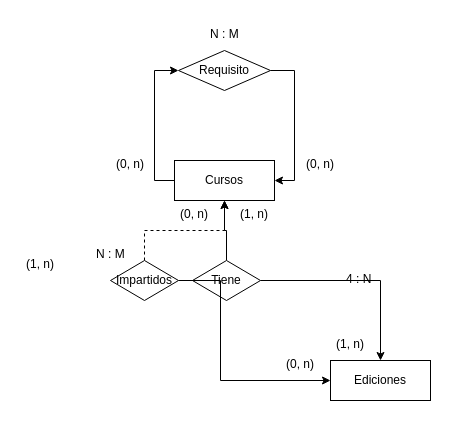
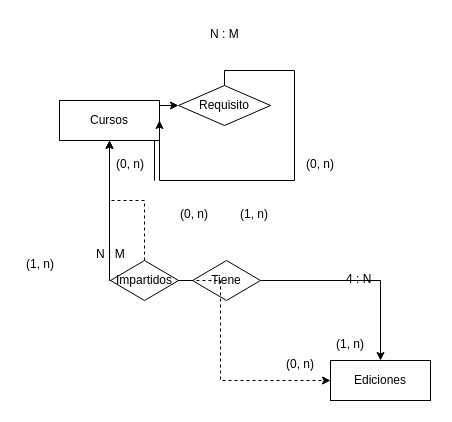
  <mxCell id="0" />
  <mxCell id="1" parent="0" />
  <mxCell id="2" style="edgeStyle=orthogonalEdgeStyle;rounded=0;orthogonalLoop=1;jettySize=auto;html=1;entryX=0;entryY=0.5;entryDx=0;entryDy=0;" edge="1" parent="1" source="3" target="6"><mxGeometry relative="1" as="geometry"><Array as="points"><mxPoint x="154" y="180" /><mxPoint x="154" y="70" /></Array></mxGeometry></mxCell>
- <mxCell id="3" value="Cursos" style="whiteSpace=wrap;html=1;align=center;" vertex="1" parent="1"><mxGeometry x="174" y="160" width="100" height="40" as="geometry" /></mxCell>
+ <mxCell id="3" value="Cursos" style="whiteSpace=wrap;html=1;align=center;" vertex="1" parent="1"><mxGeometry x="59" y="100" width="100" height="40" as="geometry" /></mxCell>
  <mxCell id="4" value="Ediciones" style="whiteSpace=wrap;html=1;align=center;" vertex="1" parent="1"><mxGeometry x="330" y="360" width="100" height="40" as="geometry" /></mxCell>
  <mxCell id="5" style="edgeStyle=orthogonalEdgeStyle;rounded=0;orthogonalLoop=1;jettySize=auto;html=1;entryX=1;entryY=0.5;entryDx=0;entryDy=0;" edge="1" parent="1" source="6" target="3"><mxGeometry relative="1" as="geometry"><Array as="points"><mxPoint x="294" y="70" /><mxPoint x="294" y="180" /></Array></mxGeometry></mxCell>
- <mxCell id="6" value="Requisito" style="shape=rhombus;perimeter=rhombusPerimeter;whiteSpace=wrap;html=1;align=center;" vertex="1" parent="1"><mxGeometry x="178" y="50" width="92" height="40" as="geometry" /></mxCell>
+ <mxCell id="6" value="Requisito" style="shape=rhombus;perimeter=rhombusPerimeter;whiteSpace=wrap;html=1;align=center;" vertex="1" parent="1"><mxGeometry x="178" y="85" width="92" height="40" as="geometry" /></mxCell>
  <mxCell id="7" value="(0, n)" style="text;strokeColor=none;fillColor=none;spacingLeft=4;spacingRight=4;overflow=hidden;rotatable=0;points=[[0,0.5],[1,0.5]];portConstraint=eastwest;fontSize=12;whiteSpace=wrap;html=1;" vertex="1" parent="1"><mxGeometry x="110" y="150" width="40" height="30" as="geometry" /></mxCell>
  <mxCell id="8" value="(0, n)" style="text;strokeColor=none;fillColor=none;spacingLeft=4;spacingRight=4;overflow=hidden;rotatable=0;points=[[0,0.5],[1,0.5]];portConstraint=eastwest;fontSize=12;whiteSpace=wrap;html=1;" vertex="1" parent="1"><mxGeometry x="300" y="150" width="40" height="30" as="geometry" /></mxCell>
  <mxCell id="9" value="N : M" style="text;strokeColor=none;fillColor=none;spacingLeft=4;spacingRight=4;overflow=hidden;rotatable=0;points=[[0,0.5],[1,0.5]];portConstraint=eastwest;fontSize=12;whiteSpace=wrap;html=1;" vertex="1" parent="1"><mxGeometry x="204" y="20" width="40" height="30" as="geometry" /></mxCell>
  <mxCell id="10" style="edgeStyle=orthogonalEdgeStyle;rounded=0;orthogonalLoop=1;jettySize=auto;html=1;entryX=0.5;entryY=1;entryDx=0;entryDy=0;" edge="1" parent="1" source="12" target="3"><mxGeometry relative="1" as="geometry" /></mxCell>
  <mxCell id="11" style="edgeStyle=orthogonalEdgeStyle;rounded=0;orthogonalLoop=1;jettySize=auto;html=1;entryX=0.5;entryY=0;entryDx=0;entryDy=0;" edge="1" parent="1" source="12" target="4"><mxGeometry relative="1" as="geometry" /></mxCell>
  <mxCell id="12" value="Tiene" style="shape=rhombus;perimeter=rhombusPerimeter;whiteSpace=wrap;html=1;align=center;" vertex="1" parent="1"><mxGeometry x="192" y="260" width="68" height="40" as="geometry" /></mxCell>
  <mxCell id="13" value="(1, n)" style="text;strokeColor=none;fillColor=none;spacingLeft=4;spacingRight=4;overflow=hidden;rotatable=0;points=[[0,0.5],[1,0.5]];portConstraint=eastwest;fontSize=12;whiteSpace=wrap;html=1;" vertex="1" parent="1"><mxGeometry x="330" y="330" width="40" height="30" as="geometry" /></mxCell>
  <mxCell id="14" value="(1, n)" style="text;strokeColor=none;fillColor=none;spacingLeft=4;spacingRight=4;overflow=hidden;rotatable=0;points=[[0,0.5],[1,0.5]];portConstraint=eastwest;fontSize=12;whiteSpace=wrap;html=1;" vertex="1" parent="1"><mxGeometry x="234" y="200" width="40" height="30" as="geometry" /></mxCell>
  <mxCell id="15" value="4 : N" style="text;strokeColor=none;fillColor=none;spacingLeft=4;spacingRight=4;overflow=hidden;rotatable=0;points=[[0,0.5],[1,0.5]];portConstraint=eastwest;fontSize=12;whiteSpace=wrap;html=1;" vertex="1" parent="1"><mxGeometry x="340" y="265" width="40" height="30" as="geometry" /></mxCell>
  <mxCell id="16" style="edgeStyle=orthogonalEdgeStyle;rounded=0;orthogonalLoop=1;jettySize=auto;html=1;entryX=0.5;entryY=1;entryDx=0;entryDy=0;dashed=1;" edge="1" parent="1" source="18" target="3"><mxGeometry relative="1" as="geometry" /></mxCell>
- <mxCell id="17" style="edgeStyle=orthogonalEdgeStyle;rounded=0;orthogonalLoop=1;jettySize=auto;html=1;entryX=0;entryY=0.5;entryDx=0;entryDy=0;" edge="1" parent="1" source="18" target="4"><mxGeometry relative="1" as="geometry"><Array as="points"><mxPoint x="220" y="280" /><mxPoint x="220" y="380" /></Array></mxGeometry></mxCell>
+ <mxCell id="17" style="edgeStyle=orthogonalEdgeStyle;rounded=0;orthogonalLoop=1;jettySize=auto;html=1;entryX=0;entryY=0.5;entryDx=0;entryDy=0;dashed=1;" edge="1" parent="1" source="18" target="4"><mxGeometry relative="1" as="geometry"><Array as="points"><mxPoint x="220" y="280" /><mxPoint x="220" y="380" /></Array></mxGeometry></mxCell>
  <mxCell id="18" value="Impartidos" style="shape=rhombus;perimeter=rhombusPerimeter;whiteSpace=wrap;html=1;align=center;" vertex="1" parent="1"><mxGeometry x="110" y="260" width="68" height="40" as="geometry" /></mxCell>
  <mxCell id="19" value="(0, n)" style="text;strokeColor=none;fillColor=none;spacingLeft=4;spacingRight=4;overflow=hidden;rotatable=0;points=[[0,0.5],[1,0.5]];portConstraint=eastwest;fontSize=12;whiteSpace=wrap;html=1;" vertex="1" parent="1"><mxGeometry x="174" y="200" width="40" height="30" as="geometry" /></mxCell>
  <mxCell id="20" value="(1, n)" style="text;strokeColor=none;fillColor=none;spacingLeft=4;spacingRight=4;overflow=hidden;rotatable=0;points=[[0,0.5],[1,0.5]];portConstraint=eastwest;fontSize=12;whiteSpace=wrap;html=1;" vertex="1" parent="1"><mxGeometry x="20" y="250" width="40" height="30" as="geometry" /></mxCell>
  <mxCell id="21" value="N : M" style="text;strokeColor=none;fillColor=none;spacingLeft=4;spacingRight=4;overflow=hidden;rotatable=0;points=[[0,0.5],[1,0.5]];portConstraint=eastwest;fontSize=12;whiteSpace=wrap;html=1;" vertex="1" parent="1"><mxGeometry x="90" y="240" width="40" height="30" as="geometry" /></mxCell>
  <mxCell id="22" value="(0, n)" style="text;strokeColor=none;fillColor=none;spacingLeft=4;spacingRight=4;overflow=hidden;rotatable=0;points=[[0,0.5],[1,0.5]];portConstraint=eastwest;fontSize=12;whiteSpace=wrap;html=1;" vertex="1" parent="1"><mxGeometry x="280" y="350" width="40" height="30" as="geometry" /></mxCell>
